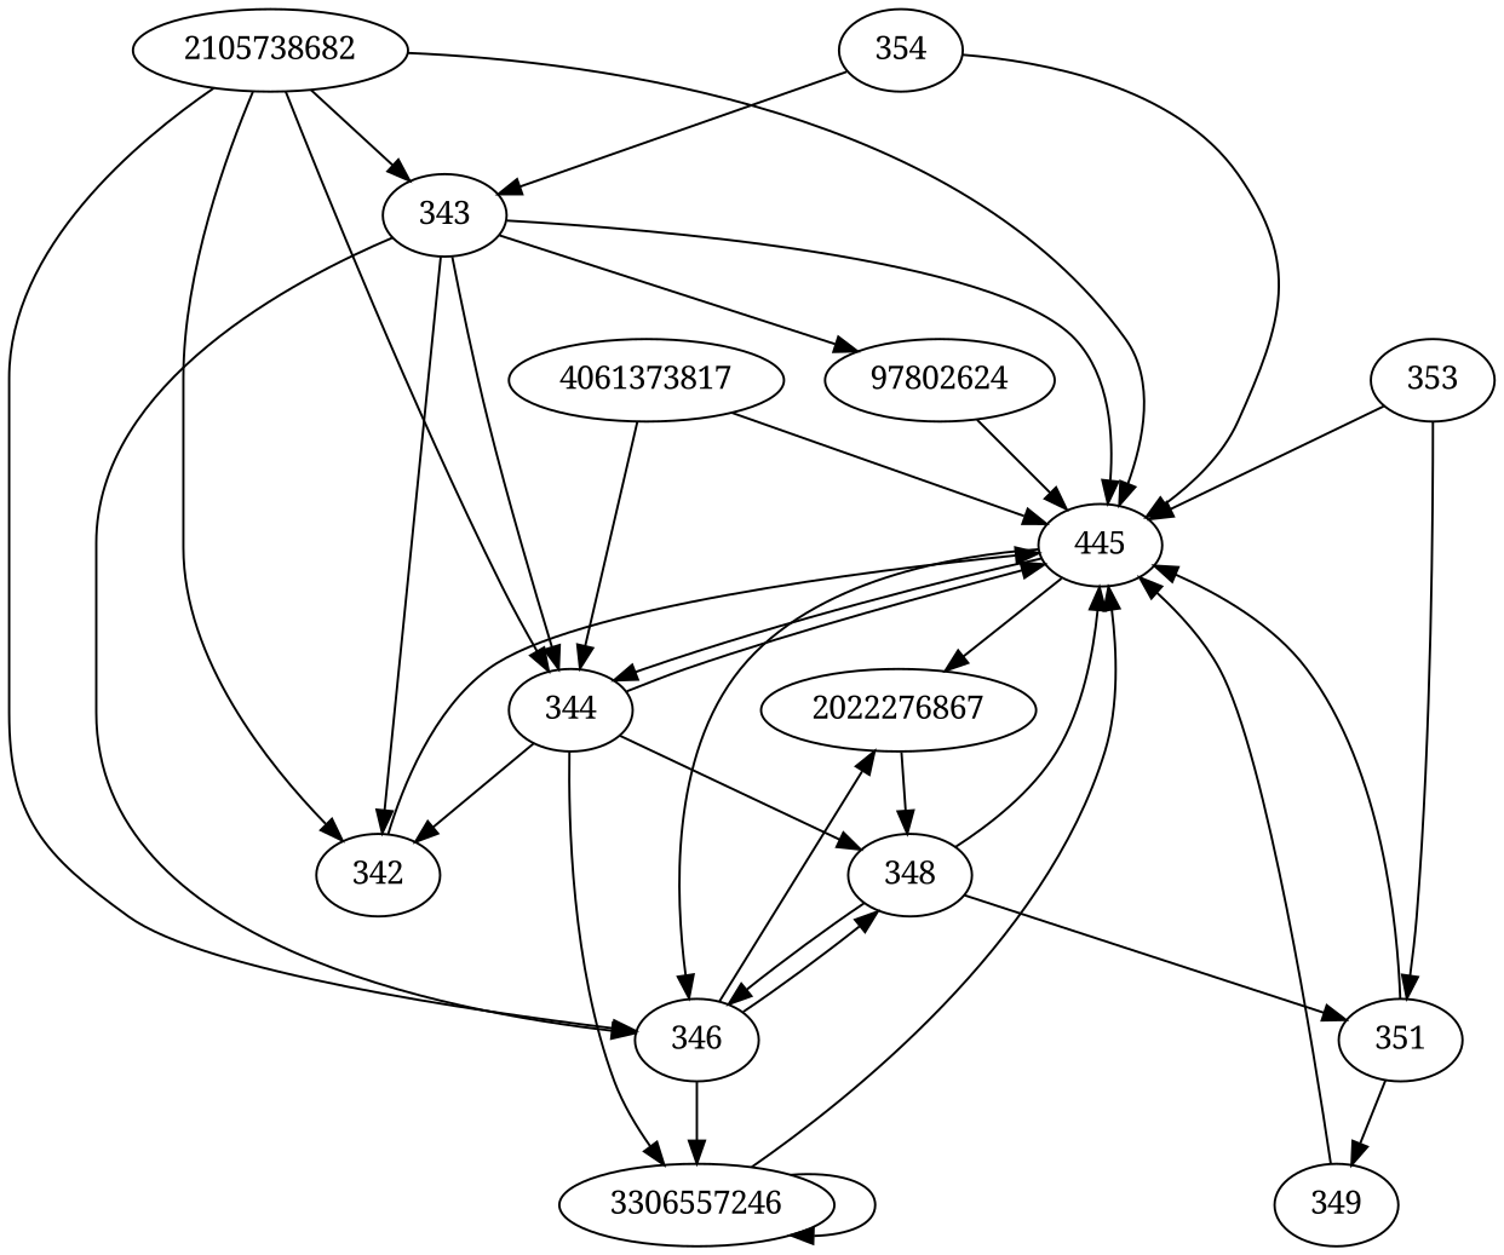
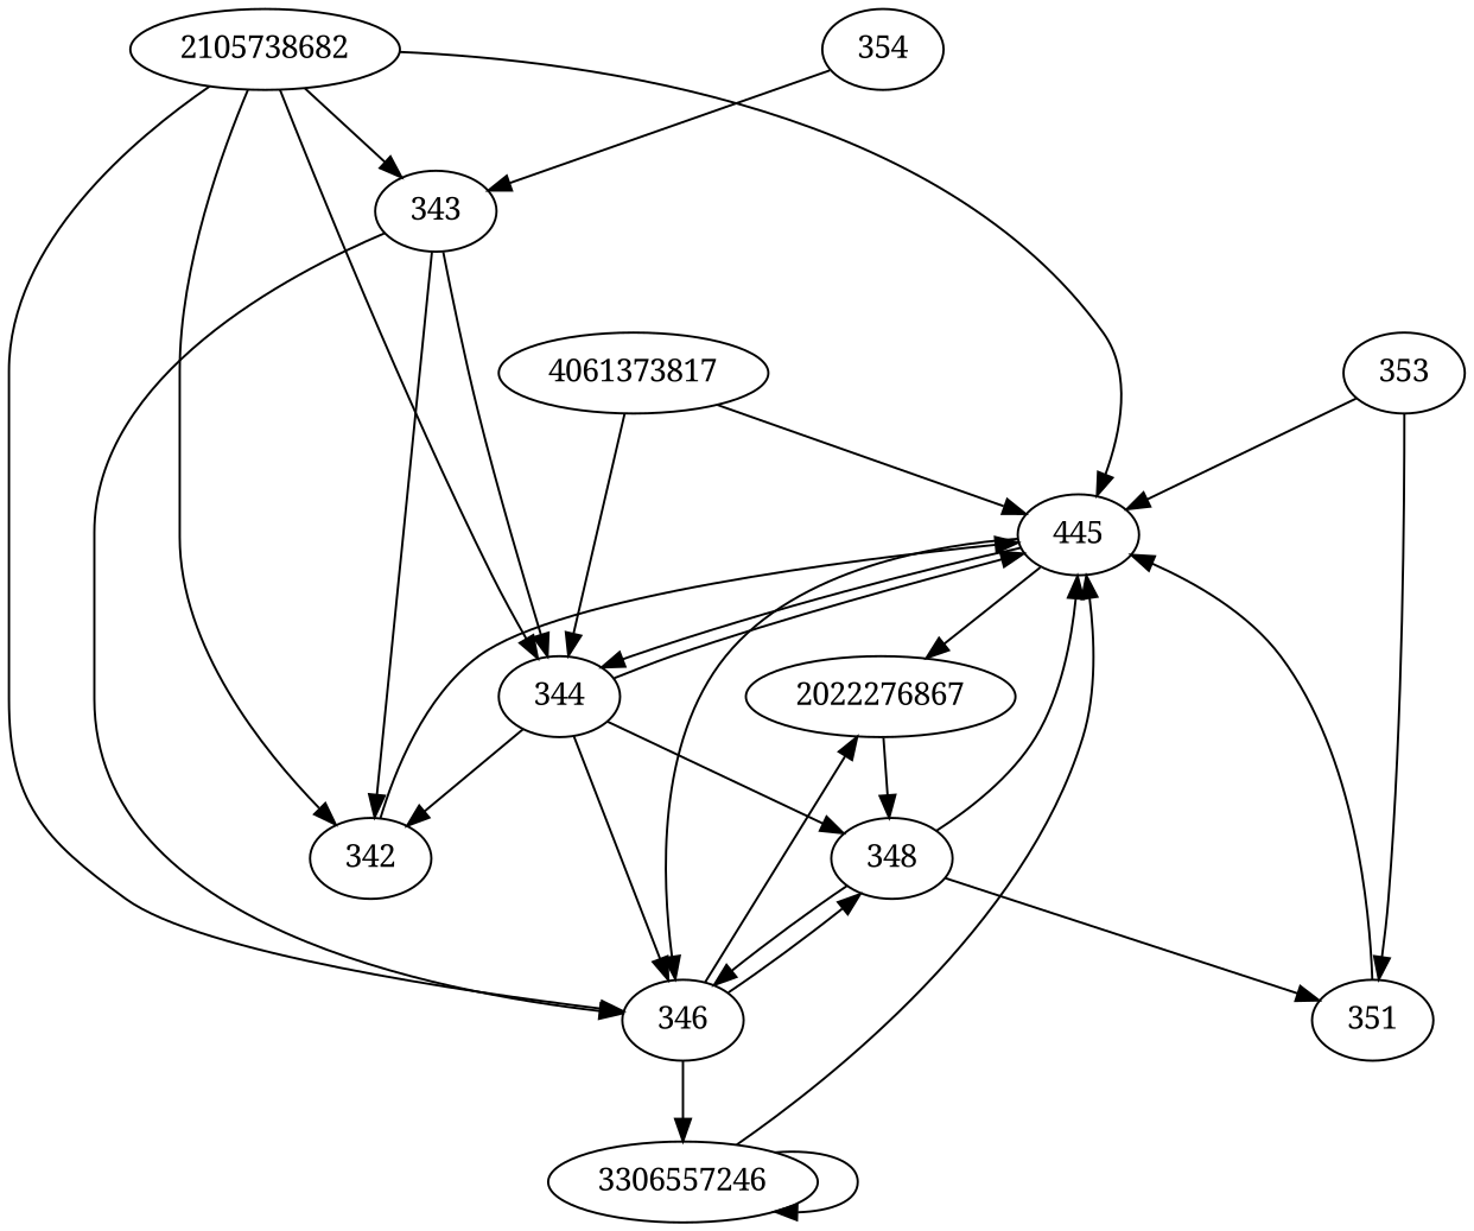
  digraph {
    fontname="Noto Serif"
    node [fontname="Noto Serif"]
    edge [fontname="Noto Serif"]
    n1 [label=445]
-   97802624
    2022276867
    344
    346
    353
    351
-   349
    354
    343
    348
    n12 [label=3306557246]
    342
    2105738682
    4061373817
    n1 -> 2022276867
    n1 -> 344
    n1 -> 346
-   97802624 -> n1
    2022276867 -> 348
    344 -> n1
-   344 -> n12
+   344 -> 346
    344 -> 348
    344 -> 342
    346 -> 2022276867
    346 -> 348
    346 -> n12
    353 -> n1
    353 -> 351
    351 -> n1
-   351 -> 349
-   349 -> n1
-   354 -> n1
    354 -> 343
-   343 -> n1
-   343 -> 97802624
    343 -> 344
    343 -> 346
    343 -> 342
    348 -> n1
    348 -> 346
    348 -> 351
    n12 -> n1
    n12 -> n12
    342 -> n1
    2105738682 -> n1
    2105738682 -> 344
    2105738682 -> 346
    2105738682 -> 343
    2105738682 -> 342
    4061373817 -> n1
    4061373817 -> 344
  }
